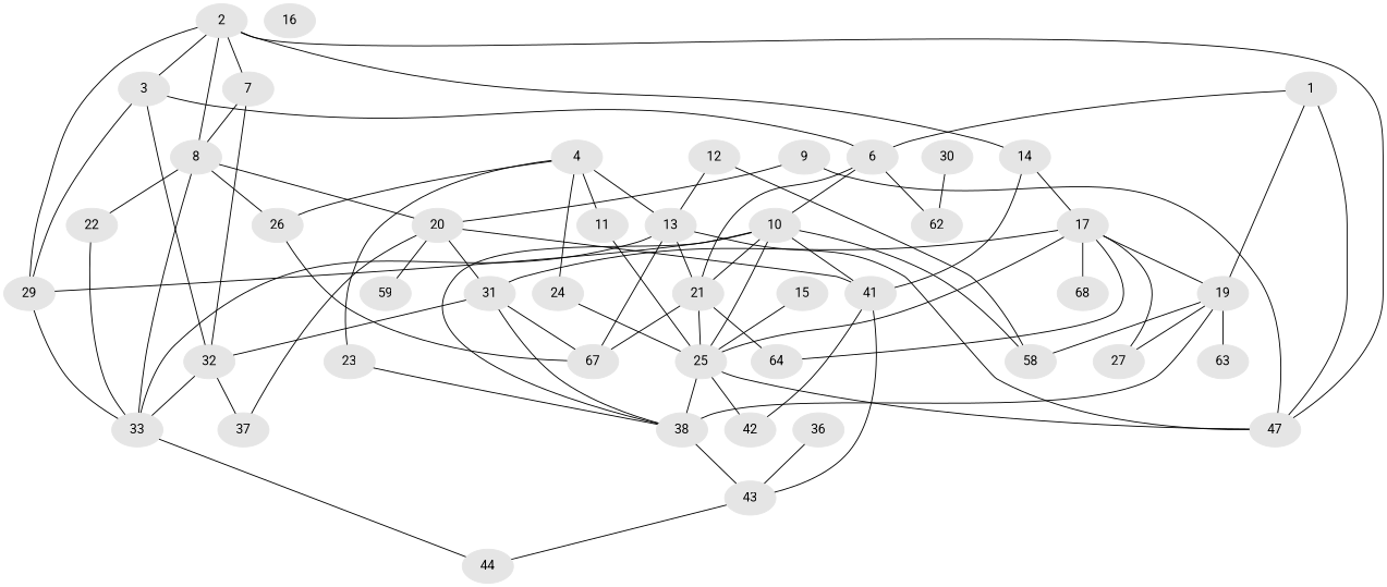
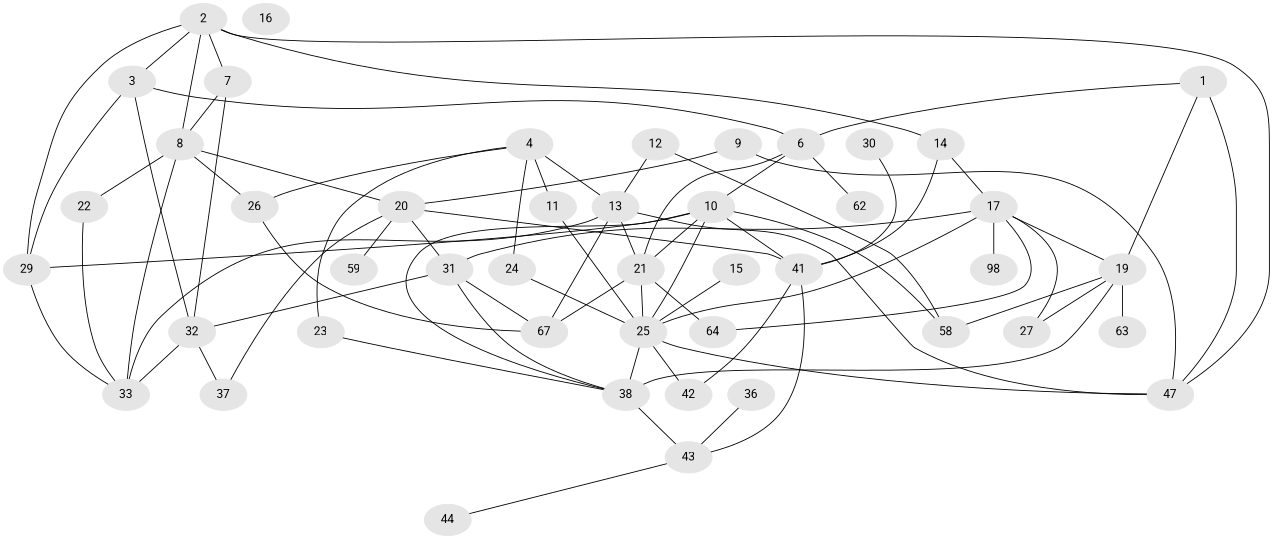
  graph {
    fontname=Roboto
    node [color=gray90 fontname=Roboto style=filled]
    edge [fontname=Roboto]
    6 [super="+51"]
    10 [super="+18"]
    21 [super="+46"]
    62
    1
    19 [super="+28"]
    47 [super="+49"]
    38 [super="+48"]
    58
    27
    63
    2 [super="+5"]
    3 [super="+61"]
    7 [super="+53"]
    8 [super="+52"]
    14
    29 [super="+34"]
    32 [super="+39"]
    26
    20 [super="+40"]
    22
    33 [super="+54"]
    41 [super="+65"]
    17 [super="+66"]
    37
    4 [super="+50"]
    11 [super="+72"]
    13 [super="+45"]
    23
    24
    25 [super="+55"]
    67 [super="+69"]
    64 [super="+70"]
    31
    59
    44
    9
    42 [super="+71"]
    43 [super="+56"]
    12 [super="+57"]
-   68
+   68 [label=98]
    15 [super="+35"]
    16
    30
    36
    6 -- 10
    6 -- 21
    6 -- 62
    10 -- 21
    10 -- 38
    10 -- 58
    10 -- 29
    10 -- 41
    10 -- 25
    21 -- 25
    21 -- 67
    21 -- 64
    1 -- 6
    1 -- 19
    1 -- 47
    19 -- 38 [weight=2]
    19 -- 58
    19 -- 27
    19 -- 63
    38 -- 43
    2 -- 47
    2 -- 3
    2 -- 7
    2 -- 8
    2 -- 14
    2 -- 29
    3 -- 6
    3 -- 29
    3 -- 32
    7 -- 8
    7 -- 32
    8 -- 26
    8 -- 20
    8 -- 22
    8 -- 33
    14 -- 41
    14 -- 17
    29 -- 33
    32 -- 33
    32 -- 37
    26 -- 67
    20 -- 41
    20 -- 37
    20 -- 31
    20 -- 59
    22 -- 33
-   33 -- 44
    41 -- 42
    41 -- 43
    17 -- 19
    17 -- 27
    17 -- 25
    17 -- 64
    17 -- 31
    17 -- 68
    4 -- 26
    4 -- 11 [weight=2]
    4 -- 13
    4 -- 23
    4 -- 24
    11 -- 25
    13 -- 21
    13 -- 47
    13 -- 33
    13 -- 67
    23 -- 38
    24 -- 25
    25 -- 47
    25 -- 38 [weight=2]
    25 -- 42
    31 -- 38
    31 -- 32
    31 -- 67
    9 -- 47 [weight=2]
    9 -- 20
    43 -- 44
    12 -- 58
    12 -- 13
    15 -- 25
-   30 -- 62
+   30 -- 41
    36 -- 43
  }
